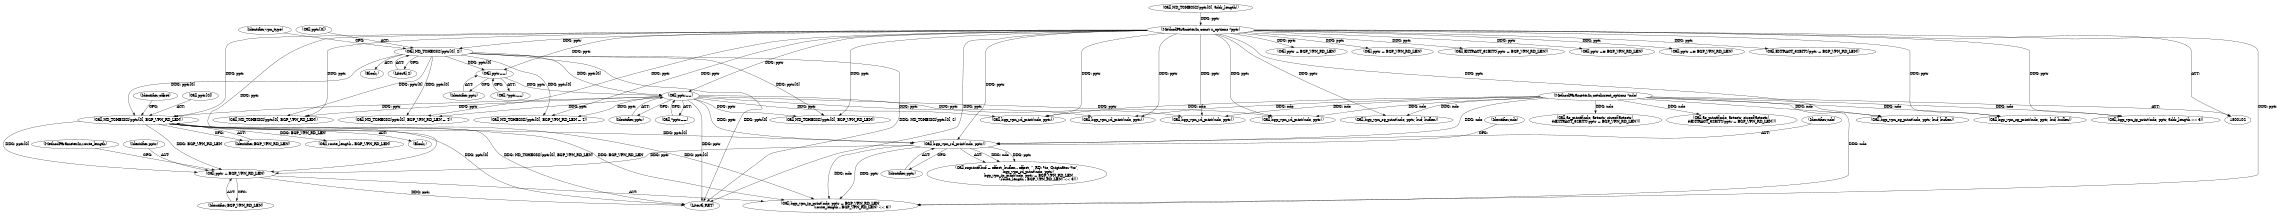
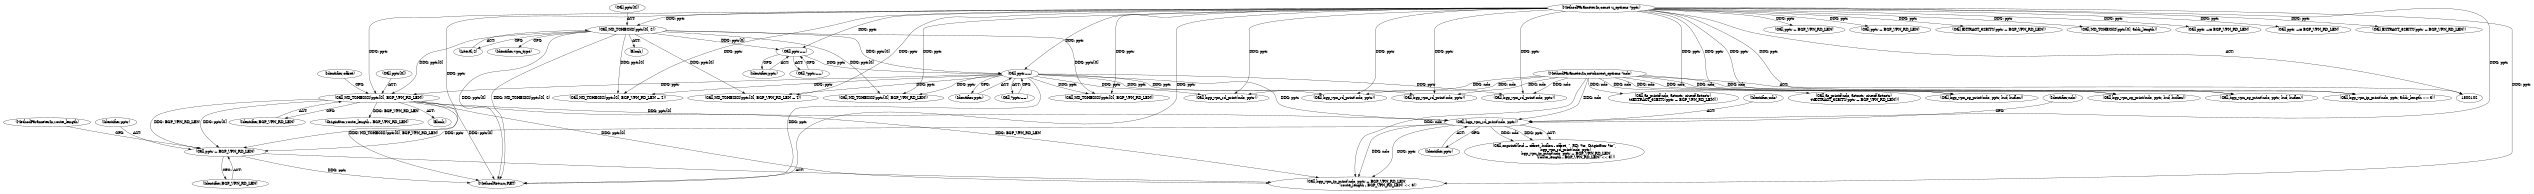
  digraph {
    n1 [label="(Call,pptr + BGP_VPN_RD_LEN)"]
    n2 [label="(Identifier,BGP_VPN_RD_LEN)"]
    n3 [label="(Call,bgp_vpn_ip_print(ndo, pptr + BGP_VPN_RD_LEN,\n                                      (route_length - BGP_VPN_RD_LEN) << 3))"]
-   n4 [label="(Literal,RET)"]
+   n4 [label="(MethodReturn,RET)"]
    n5 [label="(Call,ND_TCHECK2(pptr[0], BGP_VPN_RD_LEN))"]
    n6 [label="(Call,bgp_vpn_rd_print(ndo, pptr))"]
    n7 [label="(Identifier,BGP_VPN_RD_LEN)"]
-   n8 [label="(Call,route_length - BGP_VPN_RD_LEN)"]
+   n8 [label="(Originator,route_length - BGP_VPN_RD_LEN)"]
    n9 [label="(Block,)"]
    n10 [label="(Identifier,pptr)"]
    n11 [label="(Call,snprintf(buf + offset, buflen - offset, \", RD: %s, Originator %s\",\n                     bgp_vpn_rd_print(ndo, pptr),\n                     bgp_vpn_ip_print(ndo, pptr + BGP_VPN_RD_LEN,\n                                      (route_length - BGP_VPN_RD_LEN) << 3)))"]
    n12 [label="(Call,ND_TCHECK2(pptr[0], 2))"]
    n13 [label="(Call,pptr++)"]
    n14 [label="(Call,pptr++)"]
    n15 [label="(Block,)"]
    n16 [label="(Call,ND_TCHECK2(pptr[0], BGP_VPN_RD_LEN + 4))"]
    n17 [label="(Call,ND_TCHECK2(pptr[0], BGP_VPN_RD_LEN))"]
    n18 [label="(Call,ND_TCHECK2(pptr[0], BGP_VPN_RD_LEN))"]
    n19 [label="(Call,ND_TCHECK2(pptr[0], BGP_VPN_RD_LEN + 4))"]
    n20 [label="(Literal,2)"]
    n21 [label="(Call,bgp_vpn_rd_print(ndo, pptr))"]
    n22 [label="(Call,bgp_vpn_rd_print(ndo, pptr))"]
    n23 [label="(Call,bgp_vpn_rd_print(ndo, pptr))"]
    n24 [label="(Call,bgp_vpn_rd_print(ndo, pptr))"]
    n25 [label="(Identifier,pptr)"]
    n26 [label="(Call,*pptr++)"]
    n27 [label="(Identifier,pptr)"]
    n28 [label="(Call,*pptr++)"]
    n29 [label="(MethodParameterIn,const u_options *pptr)"]
    n30 [label="(Call,pptr + BGP_VPN_RD_LEN)"]
    n31 [label="(Call,pptr + BGP_VPN_RD_LEN)"]
    n32 [label="(Call,EXTRACT_32BITS(pptr + BGP_VPN_RD_LEN))"]
    n33 [label="(Call,bgp_vpn_sg_print(ndo, pptr, buf, buflen))"]
    n34 [label="(Call,bgp_vpn_sg_print(ndo, pptr, buf, buflen))"]
    n35 [label="(Call,ND_TCHECK2(pptr[0], addr_length))"]
    n36 [label="(Call,bgp_vpn_sg_print(ndo, pptr, buf, buflen))"]
    n37 [label="(Call,pptr += BGP_VPN_RD_LEN)"]
    n38 [label="(Call,pptr += BGP_VPN_RD_LEN)"]
    n39 [label="(Call,bgp_vpn_ip_print(ndo, pptr, addr_length << 3))"]
    n40 [label="(Call,EXTRACT_32BITS(pptr + BGP_VPN_RD_LEN))"]
    n41 [label=1800102]
    n42 [label="(MethodParameterIn,netdissect_options *ndo)"]
    n43 [label="(Call,as_printf(ndo, astostr, sizeof(astostr),\n \t\tEXTRACT_32BITS(pptr + BGP_VPN_RD_LEN)))"]
    n44 [label="(Call,as_printf(ndo, astostr, sizeof(astostr),\n\t\tEXTRACT_32BITS(pptr + BGP_VPN_RD_LEN)))"]
    n45 [label="(Identifier,ndo)"]
    n46 [label="(Identifier,vpn_type)"]
    n47 [label="(Identifier,ndo)"]
    n48 [label="(MethodParameterIn,route_length)"]
    n49 [label="(Identifier,offset)"]
    n50 [label="(Identifier,pptr)"]
    n51 [label="(Call,pptr[0])"]
    n52 [label="(Call,pptr[0])"]
    n1 -> n2 [label="CFG: "]
    n1 -> n3 [label="AST: "]
    n1 -> n4 [label="DDG: pptr"]
    n2 -> n1 [label="AST: "]
    n5 -> n1 [label="DDG: pptr[0]"]
    n5 -> n1 [label="DDG: BGP_VPN_RD_LEN"]
    n5 -> n3 [label="DDG: pptr[0]"]
    n5 -> n3 [label="DDG: BGP_VPN_RD_LEN"]
    n5 -> n4 [label="DDG: ND_TCHECK2(pptr[0], BGP_VPN_RD_LEN)"]
    n5 -> n4 [label="DDG: pptr[0]"]
    n5 -> n6 [label="DDG: pptr[0]"]
    n5 -> n7 [label="CFG: "]
    n5 -> n8 [label="DDG: BGP_VPN_RD_LEN"]
    n5 -> n9 [label="AST: "]
    n6 -> n1 [label="DDG: pptr"]
    n6 -> n3 [label="DDG: ndo"]
    n6 -> n3 [label="DDG: pptr"]
    n6 -> n10 [label="CFG: "]
    n6 -> n11 [label="AST: "]
    n6 -> n11 [label="DDG: ndo"]
    n6 -> n11 [label="DDG: pptr"]
    n7 -> n5 [label="AST: "]
    n10 -> n6 [label="AST: "]
    n12 -> n4 [label="DDG: pptr[0]"]
    n12 -> n4 [label="DDG: ND_TCHECK2(pptr[0], 2)"]
    n12 -> n5 [label="DDG: pptr[0]"]
    n12 -> n13 [label="DDG: pptr[0]"]
    n12 -> n14 [label="DDG: pptr[0]"]
    n12 -> n15 [label="AST: "]
    n12 -> n16 [label="DDG: pptr[0]"]
    n12 -> n17 [label="DDG: pptr[0]"]
    n12 -> n18 [label="DDG: pptr[0]"]
    n12 -> n19 [label="DDG: pptr[0]"]
    n12 -> n20 [label="CFG: "]
    n13 -> n4 [label="DDG: pptr"]
    n13 -> n5 [label="DDG: pptr"]
    n13 -> n6 [label="DDG: pptr"]
    n13 -> n16 [label="DDG: pptr"]
    n13 -> n17 [label="DDG: pptr"]
    n13 -> n18 [label="DDG: pptr"]
    n13 -> n19 [label="DDG: pptr"]
    n13 -> n21 [label="DDG: pptr"]
    n13 -> n22 [label="DDG: pptr"]
    n13 -> n23 [label="DDG: pptr"]
    n13 -> n24 [label="DDG: pptr"]
    n13 -> n25 [label="CFG: "]
    n13 -> n26 [label="AST: "]
    n14 -> n13 [label="DDG: pptr"]
    n14 -> n27 [label="CFG: "]
    n14 -> n28 [label="AST: "]
    n20 -> n12 [label="AST: "]
    n25 -> n13 [label="AST: "]
    n26 -> n13 [label="CFG: "]
    n27 -> n14 [label="AST: "]
    n28 -> n14 [label="CFG: "]
    n29 -> n1 [label="DDG: pptr"]
    n29 -> n3 [label="DDG: pptr"]
    n29 -> n4 [label="DDG: pptr"]
    n29 -> n5 [label="DDG: pptr"]
    n29 -> n6 [label="DDG: pptr"]
    n29 -> n12 [label="DDG: pptr"]
    n29 -> n13 [label="DDG: pptr"]
    n29 -> n14 [label="DDG: pptr"]
    n29 -> n16 [label="DDG: pptr"]
    n29 -> n17 [label="DDG: pptr"]
    n29 -> n18 [label="DDG: pptr"]
    n29 -> n19 [label="DDG: pptr"]
    n29 -> n21 [label="DDG: pptr"]
    n29 -> n22 [label="DDG: pptr"]
    n29 -> n23 [label="DDG: pptr"]
    n29 -> n24 [label="DDG: pptr"]
    n29 -> n30 [label="DDG: pptr"]
    n29 -> n31 [label="DDG: pptr"]
    n29 -> n32 [label="DDG: pptr"]
    n29 -> n33 [label="DDG: pptr"]
    n29 -> n34 [label="DDG: pptr"]
-   n35 -> n29 [label="DDG: pptr"]
+   n29 -> n35 [label="DDG: pptr"]
    n29 -> n36 [label="DDG: pptr"]
    n29 -> n37 [label="DDG: pptr"]
    n29 -> n38 [label="DDG: pptr"]
    n29 -> n39 [label="DDG: pptr"]
    n29 -> n40 [label="DDG: pptr"]
    n29 -> n41 [label="AST: "]
    n42 -> n3 [label="DDG: ndo"]
    n42 -> n6 [label="DDG: ndo"]
    n42 -> n21 [label="DDG: ndo"]
    n42 -> n22 [label="DDG: ndo"]
    n42 -> n23 [label="DDG: ndo"]
    n42 -> n24 [label="DDG: ndo"]
    n42 -> n33 [label="DDG: ndo"]
    n42 -> n34 [label="DDG: ndo"]
    n42 -> n36 [label="DDG: ndo"]
    n42 -> n39 [label="DDG: ndo"]
    n42 -> n41 [label="AST: "]
    n42 -> n43 [label="DDG: ndo"]
    n42 -> n44 [label="DDG: ndo"]
    n45 -> n6 [label="AST: "]
-   n46 -> n12 [label="CFG: "]
+   n12 -> n46 [label="CFG: "]
    n47 -> n6 [label="CFG: "]
    n48 -> n1 [label="CFG: "]
    n49 -> n5 [label="CFG: "]
    n50 -> n1 [label="AST: "]
    n51 -> n5 [label="AST: "]
    n52 -> n12 [label="AST: "]
  }
